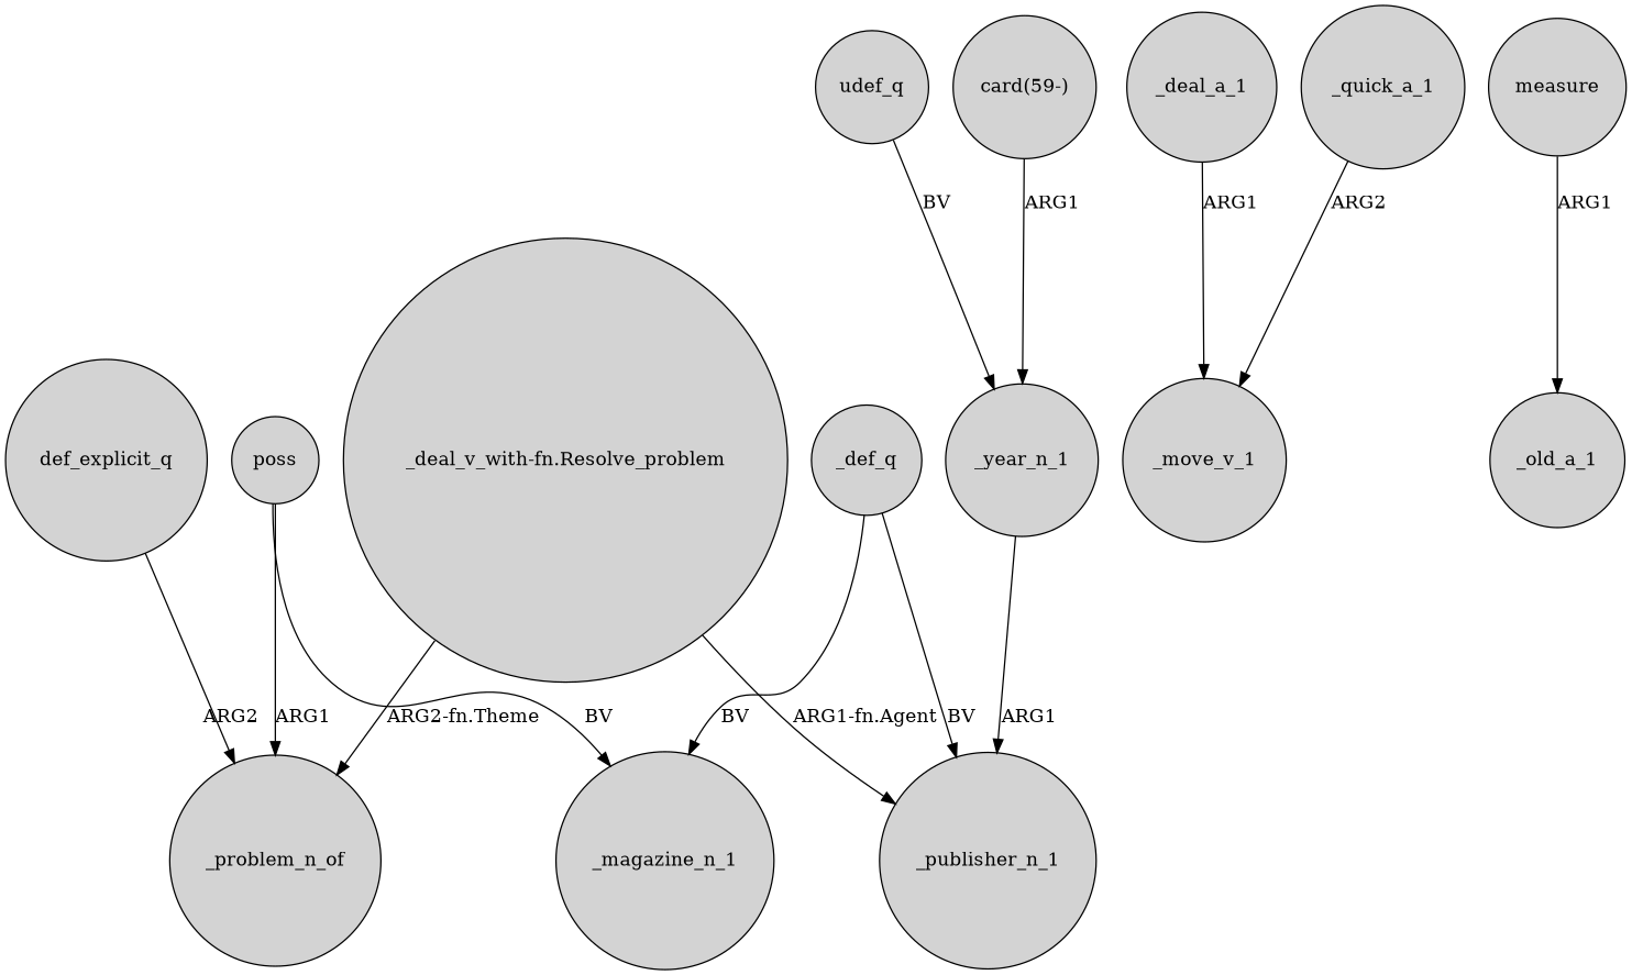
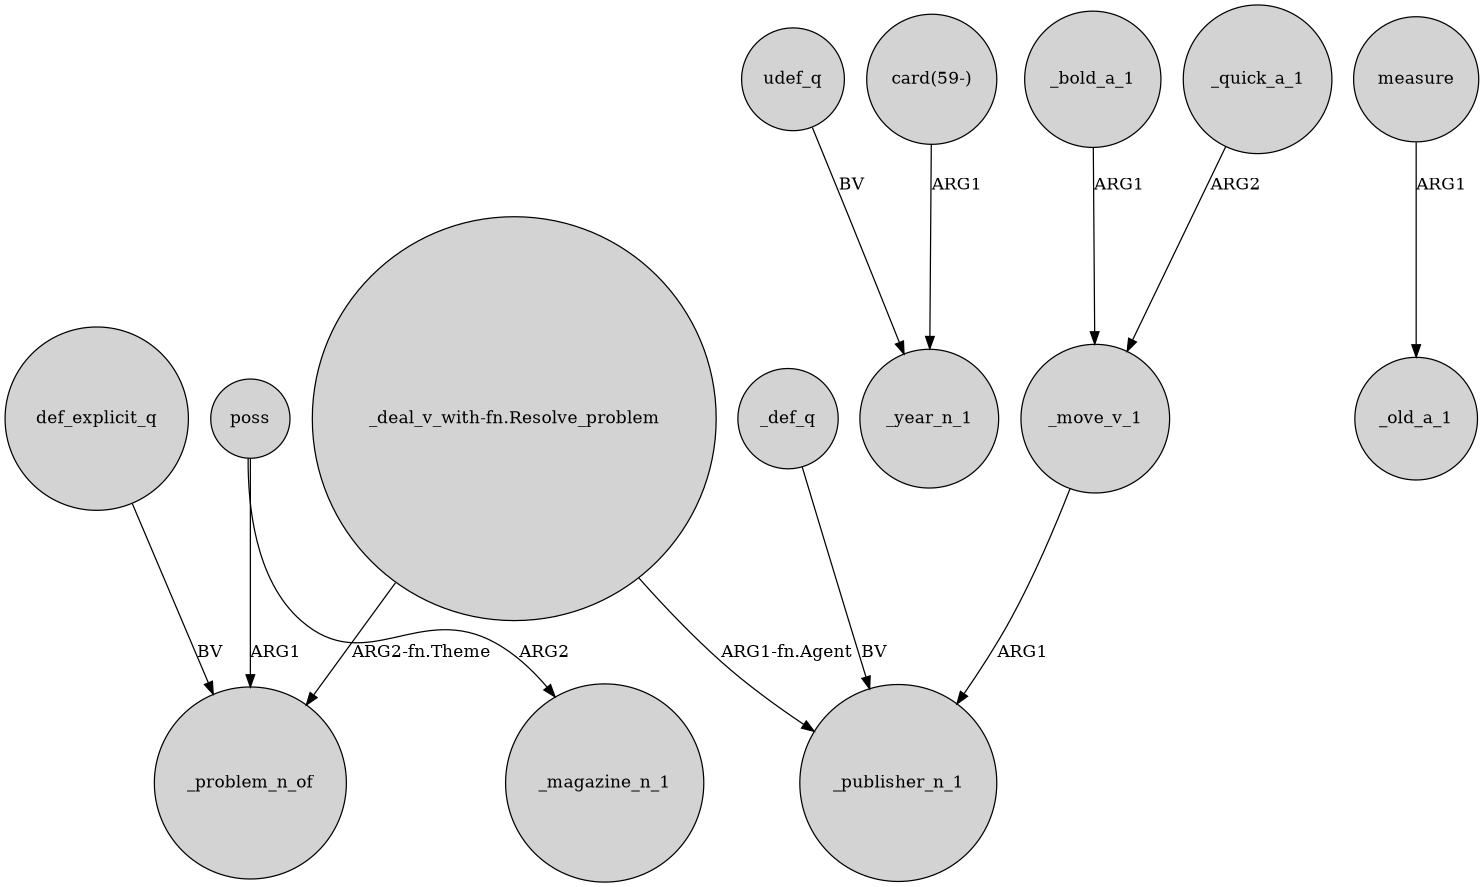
  digraph {
    node [shape=circle style=filled]
    n1 [label=_def_q]
    _magazine_n_1
    _publisher_n_1
    def_explicit_q
    _problem_n_of
    poss
    udef_q
    _year_n_1
-   _bold_a_1 [label=_deal_a_1]
+   _bold_a_1
    _move_v_1
    "_deal_v_with-fn.Resolve_problem"
    n12 [label="card(59-)"]
    measure
    _old_a_1
    _quick_a_1
-   n1 -> _magazine_n_1 [label=BV]
    n1 -> _publisher_n_1 [label=BV]
-   def_explicit_q -> _problem_n_of [label=ARG2]
-   poss -> _magazine_n_1 [label=BV]
+   def_explicit_q -> _problem_n_of [label=BV]
+   poss -> _magazine_n_1 [label=ARG2]
    poss -> _problem_n_of [label=ARG1]
    udef_q -> _year_n_1 [label=BV]
    _bold_a_1 -> _move_v_1 [label=ARG1]
-   _year_n_1 -> _publisher_n_1 [label=ARG1]
+   _move_v_1 -> _publisher_n_1 [label=ARG1]
    "_deal_v_with-fn.Resolve_problem" -> _publisher_n_1 [label="ARG1-fn.Agent"]
    "_deal_v_with-fn.Resolve_problem" -> _problem_n_of [label="ARG2-fn.Theme"]
    n12 -> _year_n_1 [label=ARG1]
    measure -> _old_a_1 [label=ARG1]
    _quick_a_1 -> _move_v_1 [label=ARG2]
  }
